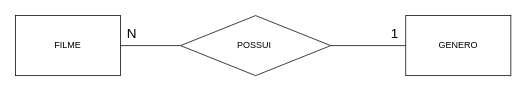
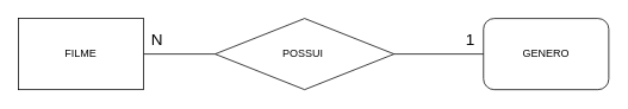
  <mxCell id="0" />
  <mxCell id="1" parent="0" />
  <mxCell id="2" style="edgeStyle=orthogonalEdgeStyle;rounded=0;orthogonalLoop=1;jettySize=auto;html=1;entryX=0;entryY=0.5;entryDx=0;entryDy=0;endArrow=none;endFill=0;" parent="1" source="3" target="6" edge="1"><mxGeometry relative="1" as="geometry" /></mxCell>
  <mxCell id="3" value="FILME" style="rounded=0;whiteSpace=wrap;html=1;" parent="1" vertex="1"><mxGeometry x="20" y="20" width="140" height="80" as="geometry" /></mxCell>
- <mxCell id="4" value="GENERO" style="rounded=0;whiteSpace=wrap;html=1;" parent="1" vertex="1"><mxGeometry x="540" y="20" width="140" height="80" as="geometry" /></mxCell>
+ <mxCell id="4" value="GENERO" style="whiteSpace=wrap;html=1;rounded=1;" parent="1" vertex="1"><mxGeometry x="540" y="20" width="140" height="80" as="geometry" /></mxCell>
  <mxCell id="5" style="edgeStyle=orthogonalEdgeStyle;rounded=0;orthogonalLoop=1;jettySize=auto;html=1;endArrow=none;endFill=0;" parent="1" source="6" target="4" edge="1"><mxGeometry relative="1" as="geometry" /></mxCell>
  <mxCell id="6" value="POSSUI&amp;nbsp;" style="rhombus;whiteSpace=wrap;html=1;" parent="1" vertex="1"><mxGeometry x="240" y="20" width="200" height="80" as="geometry" /></mxCell>
  <mxCell id="7" value="&lt;font style=&quot;font-size: 18px;&quot;&gt;1&lt;/font&gt;" style="text;html=1;align=center;verticalAlign=middle;resizable=0;points=[];autosize=1;strokeColor=none;fillColor=none;strokeWidth=5;" parent="1" vertex="1"><mxGeometry x="510" y="25" width="30" height="40" as="geometry" /></mxCell>
  <mxCell id="8" value="&lt;font style=&quot;font-size: 18px;&quot;&gt;N&lt;/font&gt;" style="text;html=1;align=center;verticalAlign=middle;resizable=0;points=[];autosize=1;strokeColor=none;fillColor=none;" parent="1" vertex="1"><mxGeometry x="155" y="25" width="40" height="40" as="geometry" /></mxCell>
